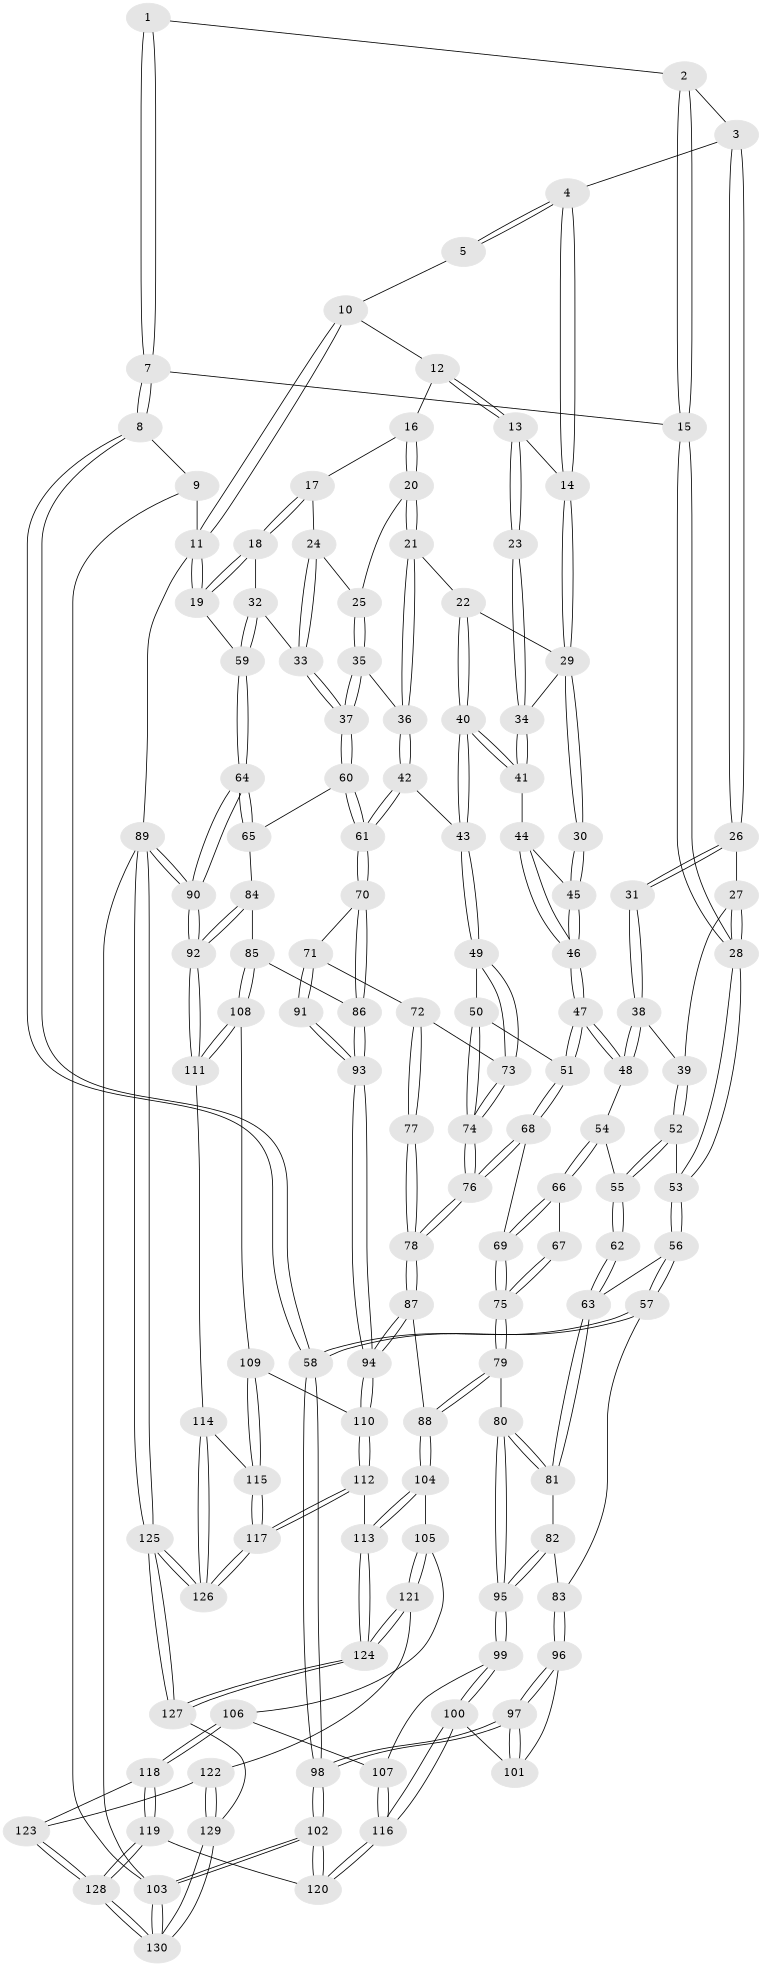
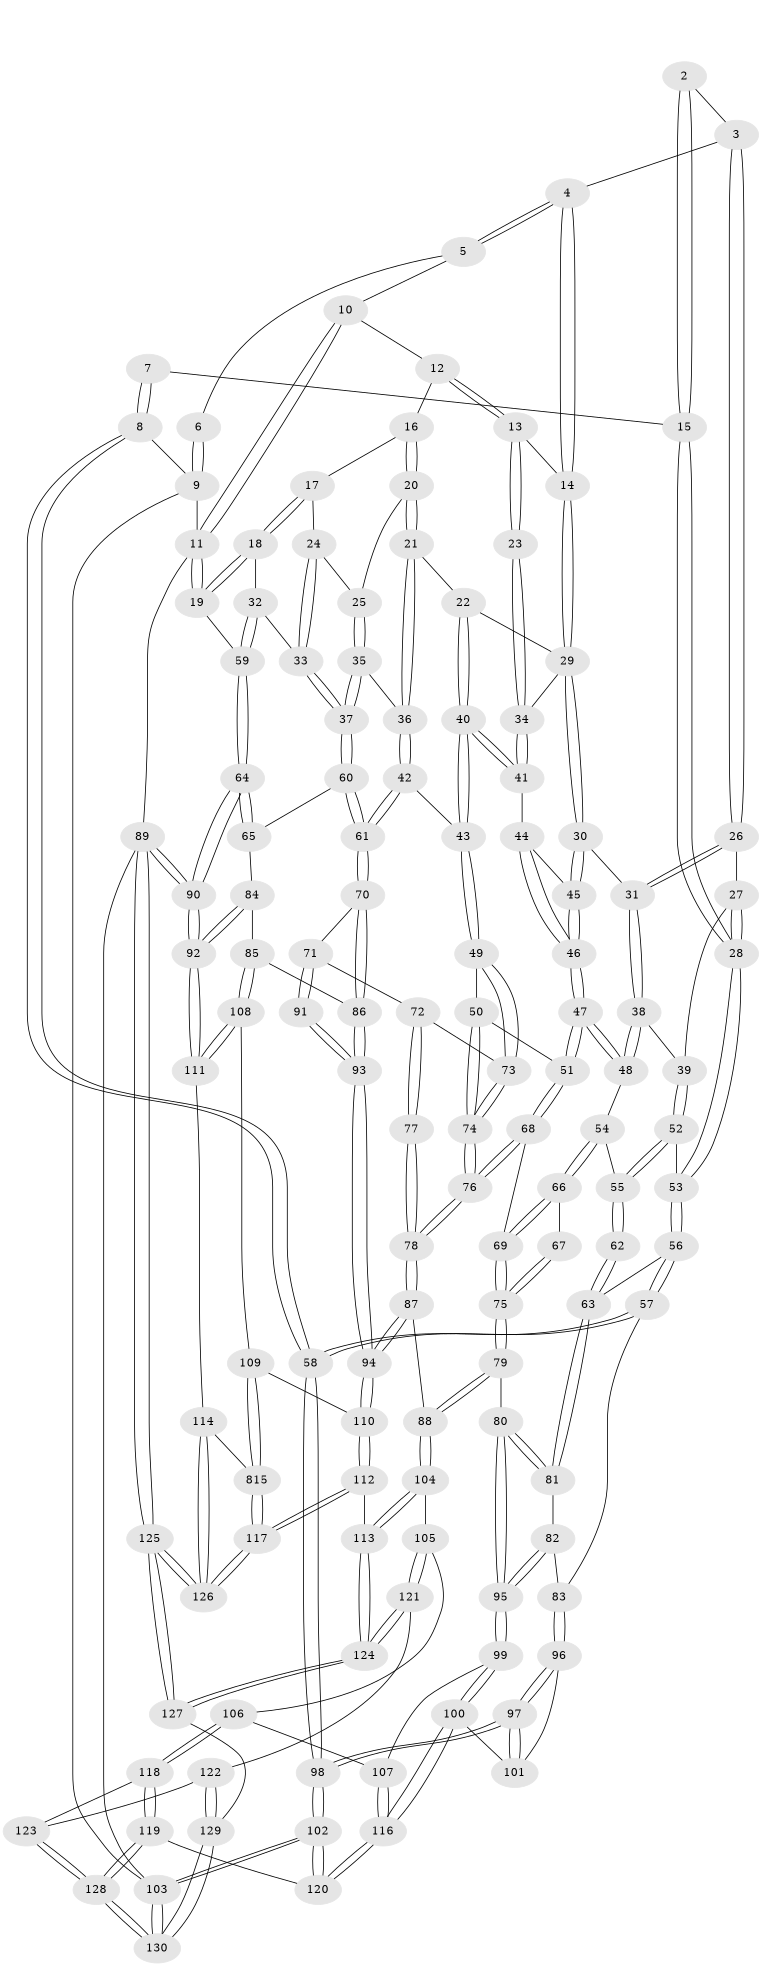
  graph {
    node [color=gray90 style=filled]
-   1
    2
    7
    3
    15
    8
    4
    26
    28
    5
    14
    27
    31
+   6
    10
    29
    9
    11
    12
    103
    58
    98
    19
    89
    130
    13
    16
    59
    90
    125
    23
    17
    20
    34
    30
    53
    18
    24
    21
    25
    32
    33
    64
    22
    36
    35
    40
    42
    41
    43
    37
    39
    38
    52
    56
    45
    46
    48
    60
    44
    61
    65
    54
    55
    49
    70
    50
    73
    47
    51
    68
    66
    74
    76
    69
    62
    57
    63
    67
    83
    81
    96
    102
    84
    71
    86
    75
    82
    92
    85
    79
    78
    72
    91
    93
    77
    80
    88
    87
    94
    95
    104
    99
    97
    101
    108
    111
    109
    110
    105
    113
    126
    127
    114
    112
    100
    107
    120
    116
    106
    121
    124
    118
    122
    119
    123
-   115
+   115 [label=815]
    117
    128
    129
-   1 -- 2
-   1 -- 7
-   1 -- 7
    2 -- 3
    2 -- 15
    2 -- 15
    7 -- 15
    7 -- 8
    7 -- 8
    3 -- 4
    3 -- 26
    3 -- 26
    15 -- 28
    15 -- 28
    8 -- 9
    8 -- 58
    8 -- 58
    4 -- 5
    4 -- 5
    4 -- 14
    4 -- 14
    26 -- 27
    26 -- 31
    26 -- 31
    28 -- 53
    28 -- 53
+   5 -- 6
    5 -- 10
    14 -- 29
    14 -- 29
    27 -- 28
    27 -- 28
    27 -- 39
    31 -- 38
    31 -- 38
+   6 -- 9
+   6 -- 9
    10 -- 11
    10 -- 11
    10 -- 12
    29 -- 34
    29 -- 30
    29 -- 30
    9 -- 11
    9 -- 103
    11 -- 19
    11 -- 19
    11 -- 89
    12 -- 13
    12 -- 13
    12 -- 16
    103 -- 130
    103 -- 130
    58 -- 98
    58 -- 98
    98 -- 102
    98 -- 102
    19 -- 59
    89 -- 103
    89 -- 90
    89 -- 90
    89 -- 125
    89 -- 125
    13 -- 14
    13 -- 23
    13 -- 23
    16 -- 17
    16 -- 20
    16 -- 20
    59 -- 64
    59 -- 64
    90 -- 92
    90 -- 92
    125 -- 126
    125 -- 126
    125 -- 127
    125 -- 127
    23 -- 34
    23 -- 34
    17 -- 18
    17 -- 18
    17 -- 24
    20 -- 21
    20 -- 21
    20 -- 25
    34 -- 41
    34 -- 41
+   30 -- 31
    30 -- 45
    30 -- 45
    53 -- 56
    53 -- 56
    18 -- 19
    18 -- 19
    18 -- 32
    24 -- 25
    24 -- 33
    24 -- 33
    21 -- 22
    21 -- 36
    21 -- 36
    25 -- 35
    25 -- 35
    32 -- 59
    32 -- 59
    32 -- 33
    33 -- 37
    33 -- 37
    64 -- 90
    64 -- 90
    64 -- 65
    64 -- 65
    22 -- 29
    22 -- 40
    22 -- 40
    36 -- 42
    36 -- 42
    35 -- 36
    35 -- 37
    35 -- 37
    40 -- 41
    40 -- 41
    40 -- 43
    40 -- 43
    42 -- 43
    42 -- 61
    42 -- 61
    41 -- 44
    43 -- 49
    43 -- 49
    37 -- 60
    37 -- 60
    39 -- 52
    39 -- 52
    38 -- 39
    38 -- 48
    38 -- 48
    52 -- 53
    52 -- 55
    52 -- 55
    56 -- 57
    56 -- 57
    56 -- 63
    45 -- 46
    45 -- 46
    46 -- 47
    46 -- 47
    48 -- 54
    60 -- 61
    60 -- 61
    60 -- 65
    44 -- 45
    44 -- 46
    44 -- 46
    61 -- 70
    61 -- 70
    65 -- 84
    54 -- 55
    54 -- 66
    54 -- 66
    55 -- 62
    55 -- 62
    49 -- 50
    49 -- 73
    49 -- 73
    70 -- 71
    70 -- 86
    70 -- 86
    50 -- 51
    50 -- 74
    50 -- 74
    73 -- 74
    73 -- 74
    47 -- 48
    47 -- 48
    47 -- 51
    47 -- 51
    51 -- 68
    51 -- 68
    68 -- 76
    68 -- 76
    68 -- 69
    66 -- 69
    66 -- 69
    66 -- 67
    74 -- 76
    74 -- 76
    76 -- 78
    76 -- 78
    69 -- 75
    69 -- 75
    62 -- 63
    62 -- 63
    57 -- 58
    57 -- 58
    57 -- 83
    63 -- 81
    63 -- 81
    67 -- 75
    67 -- 75
    83 -- 96
    83 -- 96
    81 -- 82
    96 -- 97
    96 -- 97
    96 -- 101
    102 -- 103
    102 -- 103
    102 -- 120
    102 -- 120
    84 -- 92
    84 -- 92
    84 -- 85
    71 -- 72
    71 -- 91
    71 -- 91
    86 -- 93
    86 -- 93
    75 -- 79
    75 -- 79
    82 -- 83
    82 -- 95
    82 -- 95
    92 -- 111
    92 -- 111
    85 -- 86
    85 -- 108
    85 -- 108
    79 -- 80
    79 -- 88
    79 -- 88
    78 -- 87
    78 -- 87
    72 -- 73
    72 -- 77
    72 -- 77
    91 -- 93
    91 -- 93
    93 -- 94
    93 -- 94
    77 -- 78
    77 -- 78
    80 -- 81
    80 -- 81
    80 -- 95
    80 -- 95
    88 -- 104
    88 -- 104
    87 -- 88
    87 -- 94
    87 -- 94
    94 -- 110
    94 -- 110
    95 -- 99
    95 -- 99
    104 -- 105
    104 -- 113
    104 -- 113
    99 -- 100
    99 -- 100
    99 -- 107
    97 -- 98
    97 -- 98
    97 -- 101
    97 -- 101
    108 -- 111
    108 -- 111
    108 -- 109
    111 -- 114
    109 -- 110
    109 -- 115
    109 -- 115
    110 -- 112
    110 -- 112
    105 -- 106
    105 -- 121
    105 -- 121
    113 -- 124
    113 -- 124
    127 -- 129
    114 -- 126
    114 -- 126
    114 -- 115
    112 -- 113
    112 -- 117
    112 -- 117
    100 -- 101
    100 -- 116
    100 -- 116
    107 -- 116
    107 -- 116
    116 -- 120
    116 -- 120
    106 -- 107
    106 -- 118
    106 -- 118
    121 -- 124
    121 -- 124
    121 -- 122
    124 -- 127
    124 -- 127
    118 -- 119
    118 -- 119
    118 -- 123
    122 -- 123
    122 -- 129
    122 -- 129
    119 -- 120
    119 -- 128
    119 -- 128
    123 -- 128
    123 -- 128
    115 -- 117
    115 -- 117
    117 -- 126
    117 -- 126
    128 -- 130
    128 -- 130
    129 -- 130
    129 -- 130
  }
